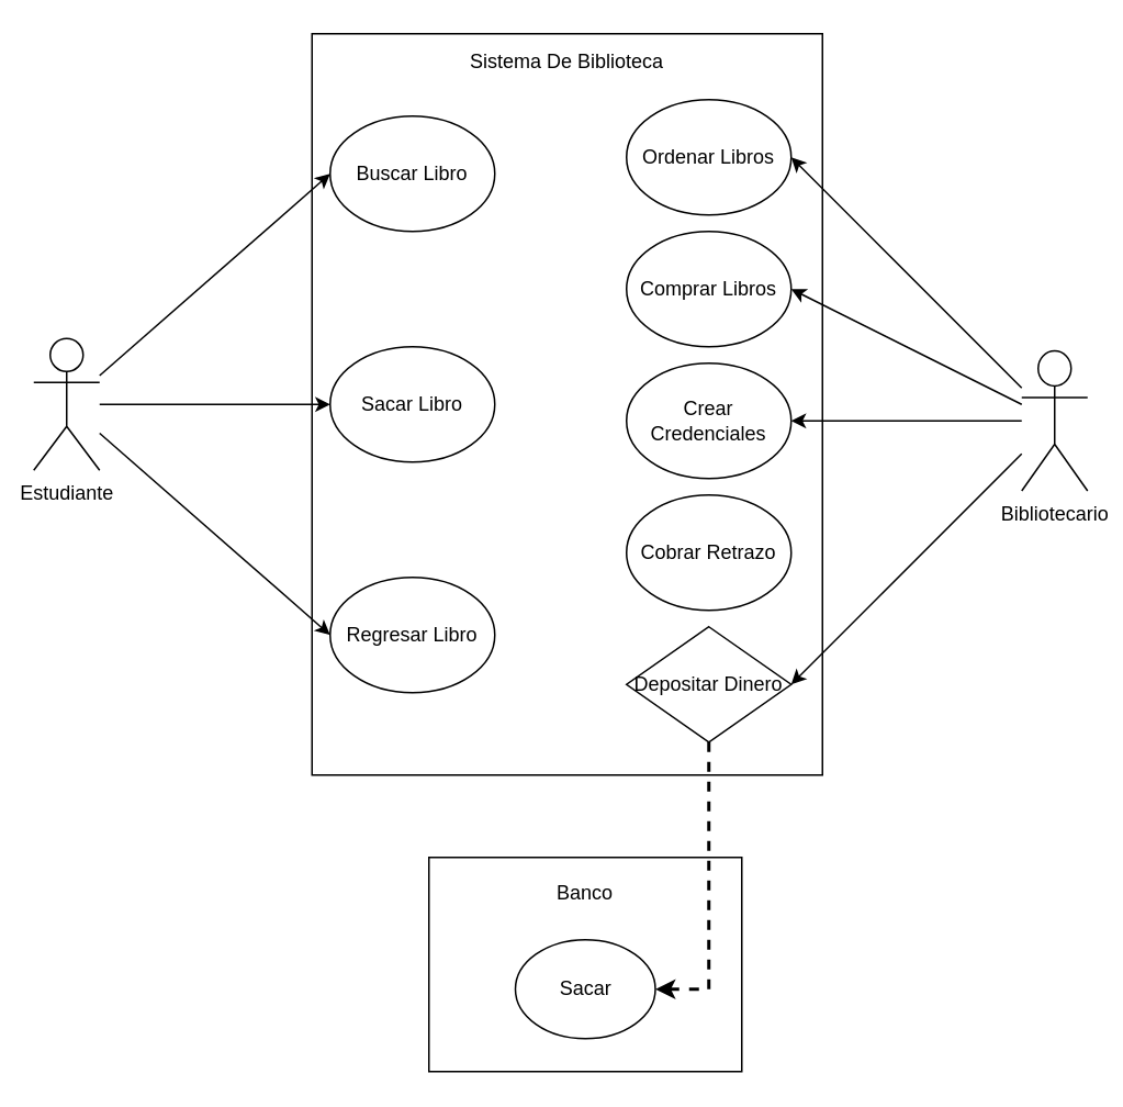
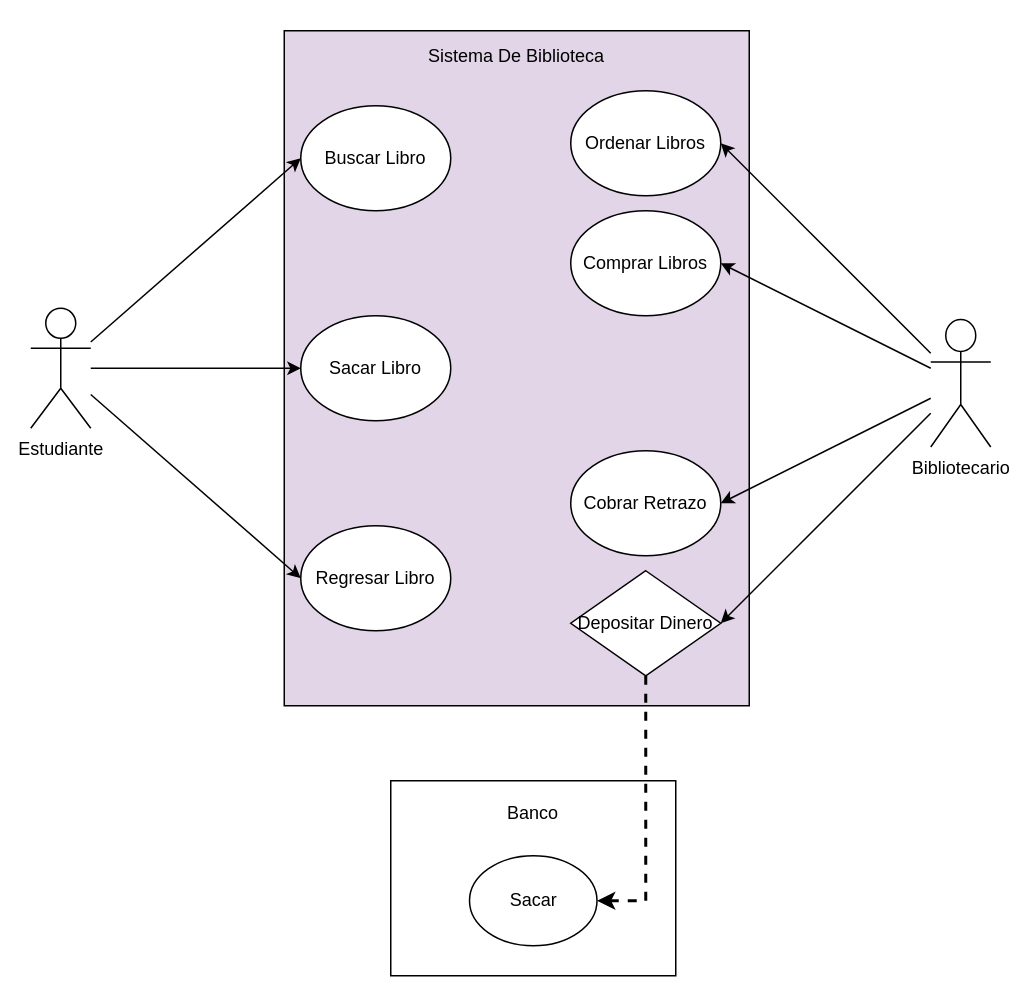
  <mxCell id="0" />
  <mxCell id="1" parent="0" />
- <mxCell id="2" value="Sistema De Biblioteca&lt;br&gt;&lt;br&gt;&lt;br&gt;&lt;br&gt;&lt;br&gt;&lt;br&gt;&lt;br&gt;&lt;br&gt;&lt;br&gt;&lt;br&gt;&lt;br&gt;&lt;br&gt;&lt;br&gt;&lt;br&gt;&lt;br&gt;&lt;br&gt;&lt;br&gt;&lt;br&gt;&lt;br&gt;&lt;br&gt;&lt;br&gt;&lt;br&gt;&lt;br&gt;&lt;br&gt;&lt;br&gt;&lt;br&gt;&lt;br&gt;&lt;br&gt;&lt;br&gt;&lt;br&gt;" style="rounded=0;whiteSpace=wrap;html=1;" vertex="1" parent="1"><mxGeometry x="189" y="20" width="310" height="450" as="geometry" /></mxCell>
+ <mxCell id="2" value="Sistema De Biblioteca&lt;br&gt;&lt;br&gt;&lt;br&gt;&lt;br&gt;&lt;br&gt;&lt;br&gt;&lt;br&gt;&lt;br&gt;&lt;br&gt;&lt;br&gt;&lt;br&gt;&lt;br&gt;&lt;br&gt;&lt;br&gt;&lt;br&gt;&lt;br&gt;&lt;br&gt;&lt;br&gt;&lt;br&gt;&lt;br&gt;&lt;br&gt;&lt;br&gt;&lt;br&gt;&lt;br&gt;&lt;br&gt;&lt;br&gt;&lt;br&gt;&lt;br&gt;&lt;br&gt;&lt;br&gt;" style="rounded=0;whiteSpace=wrap;html=1;fillColor=#e1d5e7;" vertex="1" parent="1"><mxGeometry x="189" y="20" width="310" height="450" as="geometry" /></mxCell>
  <mxCell id="3" value="Buscar Libro" style="ellipse;whiteSpace=wrap;html=1;" vertex="1" parent="1"><mxGeometry x="200" y="70" width="100" height="70" as="geometry" /></mxCell>
  <mxCell id="4" value="Sacar Libro" style="ellipse;whiteSpace=wrap;html=1;" vertex="1" parent="1"><mxGeometry x="200" y="210" width="100" height="70" as="geometry" /></mxCell>
  <mxCell id="5" value="Regresar Libro" style="ellipse;whiteSpace=wrap;html=1;" vertex="1" parent="1"><mxGeometry x="200" y="350" width="100" height="70" as="geometry" /></mxCell>
  <mxCell id="6" value="Ordenar Libros" style="ellipse;whiteSpace=wrap;html=1;" vertex="1" parent="1"><mxGeometry x="380" y="60" width="100" height="70" as="geometry" /></mxCell>
  <mxCell id="7" value="Comprar Libros" style="ellipse;whiteSpace=wrap;html=1;" vertex="1" parent="1"><mxGeometry x="380" y="140" width="100" height="70" as="geometry" /></mxCell>
- <mxCell id="8" value="Crear Credenciales" style="ellipse;whiteSpace=wrap;html=1;" vertex="1" parent="1"><mxGeometry x="380" y="220" width="100" height="70" as="geometry" /></mxCell>
  <mxCell id="9" value="Cobrar Retrazo" style="ellipse;whiteSpace=wrap;html=1;" vertex="1" parent="1"><mxGeometry x="380" y="300" width="100" height="70" as="geometry" /></mxCell>
  <mxCell id="10" value="Depositar Dinero" style="rhombus;whiteSpace=wrap;html=1;" vertex="1" parent="1"><mxGeometry x="380" y="380" width="100" height="70" as="geometry" /></mxCell>
  <mxCell id="11" style="rounded=0;orthogonalLoop=1;jettySize=auto;html=1;entryX=0;entryY=0.5;entryDx=0;entryDy=0;" edge="1" parent="1" source="14" target="3"><mxGeometry relative="1" as="geometry" /></mxCell>
  <mxCell id="12" style="edgeStyle=none;rounded=0;orthogonalLoop=1;jettySize=auto;html=1;entryX=0;entryY=0.5;entryDx=0;entryDy=0;" edge="1" parent="1" source="14" target="4"><mxGeometry relative="1" as="geometry" /></mxCell>
  <mxCell id="13" style="rounded=0;orthogonalLoop=1;jettySize=auto;html=1;entryX=0;entryY=0.5;entryDx=0;entryDy=0;" edge="1" parent="1" source="14" target="5"><mxGeometry relative="1" as="geometry" /></mxCell>
  <mxCell id="14" value="Estudiante&lt;br&gt;" style="shape=umlActor;verticalLabelPosition=bottom;verticalAlign=top;html=1;outlineConnect=0;" vertex="1" parent="1"><mxGeometry x="20" y="205" width="40" height="80" as="geometry" /></mxCell>
  <mxCell id="15" style="edgeStyle=none;rounded=0;orthogonalLoop=1;jettySize=auto;html=1;entryX=1;entryY=0.5;entryDx=0;entryDy=0;" edge="1" parent="1" source="20" target="6"><mxGeometry relative="1" as="geometry" /></mxCell>
  <mxCell id="16" style="edgeStyle=none;rounded=0;orthogonalLoop=1;jettySize=auto;html=1;entryX=1;entryY=0.5;entryDx=0;entryDy=0;" edge="1" parent="1" source="20" target="7"><mxGeometry relative="1" as="geometry" /></mxCell>
- <mxCell id="17" style="edgeStyle=none;rounded=0;orthogonalLoop=1;jettySize=auto;html=1;entryX=1;entryY=0.5;entryDx=0;entryDy=0;" edge="1" parent="1" source="20" target="8"><mxGeometry relative="1" as="geometry" /></mxCell>
+ <mxCell id="18" style="edgeStyle=none;rounded=0;orthogonalLoop=1;jettySize=auto;html=1;entryX=1;entryY=0.5;entryDx=0;entryDy=0;" edge="1" parent="1" source="20" target="9"><mxGeometry relative="1" as="geometry" /></mxCell>
  <mxCell id="19" style="edgeStyle=none;rounded=0;orthogonalLoop=1;jettySize=auto;html=1;entryX=1;entryY=0.5;entryDx=0;entryDy=0;" edge="1" parent="1" source="20" target="10"><mxGeometry relative="1" as="geometry" /></mxCell>
  <mxCell id="20" value="Bibliotecario" style="shape=umlActor;verticalLabelPosition=bottom;verticalAlign=top;html=1;outlineConnect=0;" vertex="1" parent="1"><mxGeometry x="620" y="212.5" width="40" height="85" as="geometry" /></mxCell>
  <mxCell id="21" value="Banco&lt;br&gt;&lt;br&gt;&lt;br&gt;&lt;br&gt;&lt;br&gt;&lt;br&gt;&lt;br&gt;" style="rounded=0;whiteSpace=wrap;html=1;" vertex="1" parent="1"><mxGeometry x="260" y="520" width="190" height="130" as="geometry" /></mxCell>
  <mxCell id="22" value="Sacar" style="ellipse;whiteSpace=wrap;html=1;" vertex="1" parent="1"><mxGeometry x="312.5" y="570" width="85" height="60" as="geometry" /></mxCell>
  <mxCell id="23" style="edgeStyle=orthogonalEdgeStyle;rounded=0;orthogonalLoop=1;jettySize=auto;html=1;entryX=1;entryY=0.5;entryDx=0;entryDy=0;dashed=1;strokeWidth=2;" edge="1" parent="1" source="10" target="22"><mxGeometry relative="1" as="geometry" /></mxCell>
